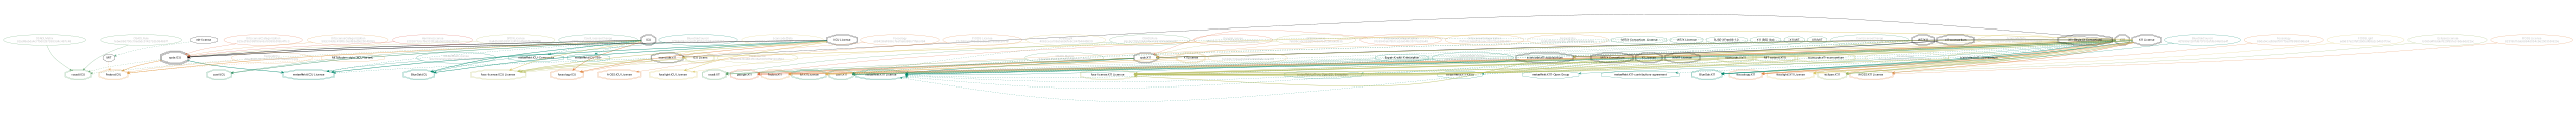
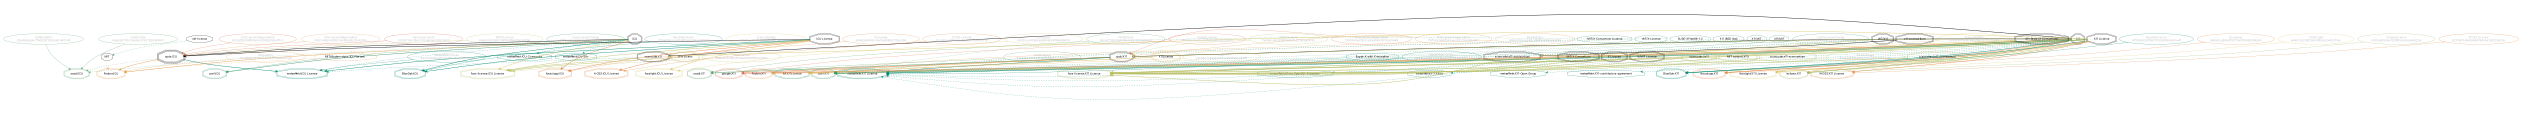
  strict digraph {
    fontname=Inter
    splines=curved
    node [fontname=Inter shape=doubleoctagon]
    edge [color="#00876c" fontname=Inter weight=0.5 arrowhead=vee style=bold]
    n1 [color="#b8bf62" fillcolor="beige;1" fontcolor=gray label="SPDXLicense\n8a4d5c952691324f604fa85f5c180fb6" shape=ellipse]
    n2 [label="spdx:ICU" shape=tripleoctagon]
    n3 [color="#e09d4b" label="Fedora:ICU"]
    n4 [color="#58a066" label="osadl:ICU"]
    n5 [color="#00876c" label="metaeffekt:ICU License"]
    n6 [label=ICU]
    n7 [color="#00876c" label="BlueOak:ICU"]
    n8 [color="#e18745" label="fossology:ICU"]
    n9 [color="#379469" label="cavil:ICU"]
    n10 [color="#00876c" label="metaeffekt:ICU-Composite" shape=octagon]
    n11 [color="#00876c" label="metaeffekt:ICU-58+" shape=octagon]
    n12 [color="#b8bf62" label="foss-license:ICU License"]
    n13 [color="#dac767" label="fosslight:ICU License"]
    n14 [label="ICU License"]
    n15 [color="#e18745" label="ifrOSS:ICU License"]
    n16 [label=MIT shape=octagon]
    n17 [color="#b8bf62" fillcolor="beige;1" fontcolor=gray label="SPDXLicense\n7e596ca0c0998f4e3670df2b9ade263b" shape=ellipse]
    n18 [label="spdx:X11"]
    n19 [color="#e06f45" label="google:X11"]
    n20 [color="#e09d4b" label="Fedora:X11"]
    n21 [color="#58a066" label="osadl:X11"]
    n22 [color="#379469" label="fsf:X11License"]
    n23 [color="#00876c" label="metaeffekt:X11 License"]
    n24 [label=X11]
    n25 [color="#00876c" label="BlueOak:X11"]
    n26 [label="scancode:x11"]
    n27 [color="#e18745" label="fossology:X11"]
    n28 [color="#379469" label="cavil:X11"]
    n29 [color="#00876c" label="metaeffekt:x11vnc OpenSSL Exception" shape=octagon]
    n30 [color="#00876c" label="metaeffekt:X11-Xilinx" shape=octagon]
    n31 [color="#00876c" label="metaeffekt:X11-Open Group" shape=octagon]
    n32 [color="#00876c" label="metaeffekt:X11-contributors-agreement" shape=octagon]
    n33 [color="#b8bf62" label="foss-license:X11 License"]
    n34 [color="#dac767" label="fosslight:X11 License"]
    n35 [color="#98b561" label="eclipse:X11"]
    n36 [label="X11 License"]
    n37 [color="#e18745" label="ifrOSS:X11 License"]
    n38 [color="#e06f45" fillcolor="beige;1" fontcolor=gray label="GoogleLicense\n4f826ac6aec1ac70f0d2e6b3d222d91d" shape=ellipse]
    n39 [color="#e09d4b" fillcolor="beige;1" fontcolor=gray label="FedoraEntry\n36ed6a6ed3700c66e202f78e3617007e" shape=ellipse]
    n40 [color="#e09d4b" label="MIT:Modern style (ICU Variant)" shape=octagon]
    n41 [color="#e09d4b" fillcolor="beige;1" fontcolor=gray label="FedoraEntry\n2dd6d938eaa886cd99f5c816852ebfb0" shape=ellipse]
    n42 [color="#00876c" fillcolor="beige;1" fontcolor=gray label="BlueOakCouncil\n17764a94cac1e704f59e2694aa727704" shape=ellipse]
    n43 [color="#00876c" fillcolor="beige;1" fontcolor=gray label="BlueOakCouncil\n421599a1281fd9707b12efd5d4a0ba4f" shape=ellipse]
    n44 [color="#58a066" fillcolor="beige;1" fontcolor=gray label="OSADLRule\n1ebe88d700c10edbdc514272db084667" shape=ellipse]
    n45 [color="#58a066" fillcolor="beige;1" fontcolor=gray label="OSADLRule\n56c9c778b0144378e7c921201bb99091" shape=ellipse]
    n46 [color="#58a066" fillcolor="beige;1" fontcolor=gray label="OSADLMatrix\n82ad8ebda4c7f0d02972683d4c467c48" shape=ellipse]
    n47 [color="#58a066" fillcolor="beige;1" fontcolor=gray label="OSADLMatrix\n64aa9924fe0f6df39f295965cba55816" shape=ellipse]
    n48 [color="#deb256" fillcolor="beige;1" fontcolor=gray label="FSF\n7a74d2c134aedb6335c989fd4c0dc155" shape=ellipse]
    n49 [color="#deb256" label=X11License]
    n50 [color="#dac767" fillcolor="beige;1" fontcolor=gray label="ScancodeData\n1e1e1230738f8f86bd150c8221a7c669" shape=ellipse]
    n51 [label="scancode:x11-xconsortium"]
    n52 [label="x11-xconsortium"]
    n53 [label="X11-Style (X Consortium)"]
    n54 [color="#dac767" fillcolor="beige;1" fontcolor=gray label="ScancodeData\n999159c448e682e85496ecf4b296c822" shape=ellipse]
    n55 [color="#e18745" fillcolor="beige;1" fontcolor=gray label="Fossology\n69da0cad59a0f917f3ad1f8998596a34" shape=ellipse]
    n56 [color="#e18745" fillcolor="beige;1" fontcolor=gray label="Fossology\na89426ef686c7ea15a6d88b71faba194" shape=ellipse]
    n57 [label="mit-license" shape=octagon]
    n58 [color="#e06f45" fillcolor="beige;1" fontcolor=gray label="OrtLicenseCategorization\n623e2f9b099f90e8a18389b518b4f1c3" shape=ellipse]
    n59 [color="#e06f45" fillcolor="beige;1" fontcolor=gray label="OrtLicenseCategorization\n01c8940eb78b7ce2de0463577ea29a49" shape=ellipse]
    n60 [color="#e09d4b" fillcolor="beige;1" fontcolor=gray label="OrtLicenseCategorization\n592c04d5c419fdc0aa198ebb25049355" shape=ellipse]
    n61 [color="#e09d4b" fillcolor="beige;1" fontcolor=gray label="OrtLicenseCategorization\n7faf9cb3e56f36caec7d021bab93a867" shape=ellipse]
    n62 [color="#379469" fillcolor="beige;1" fontcolor=gray label="CavilLicenseChange\n307daac5e091c9d3f41084df84440a3a" shape=ellipse]
    n63 [color="#379469" fillcolor="beige;1" fontcolor=gray label="CavilLicenseChange\n4363afaf6a16b871b5167616ed89ce85" shape=ellipse]
    n64 [color="#379469" label="MIT/X Consortium License" shape=octagon]
    n65 [color="#379469" label="MIT/X License" shape=octagon]
    n66 [label="MIT/X11"]
    n67 [color="#379469" label="SUSE-XFree86-1.0" shape=octagon]
    n68 [color="#379469" label="X11 (BSD like)" shape=octagon]
    n69 [color="#379469" label="X11 MIT" shape=octagon]
    n70 [color="#379469" label="X11/MIT" shape=octagon]
    n71 [color="#00876c" fillcolor="beige;1" fontcolor=gray label="MetaeffektLicense\n982793a5a522922ee65e0b072aafc633" shape=ellipse]
    n72 [color="#00876c" fillcolor="beige;1" fontcolor=gray label="MetaeffektLicense\ne40189096b1c2c79be2b4f854adee693" shape=ellipse]
    n73 [label="X License"]
    n74 [label="MIT/X Consortium"]
    n75 [label="X/MIT License"]
    n76 [color="#00876c" label="Expat~X with X exception" shape=octagon]
    n77 [color="#dc574a" fillcolor="beige;1" fontcolor=gray label="HermineLicense\n5232871cbcf6a333fca8a3e03b525d62" shape=ellipse]
    n78 [color="#b8bf62" fillcolor="beige;1" fontcolor=gray label="FossLicense\n99eb04784863f636e18979f591204582" shape=ellipse]
    n79 [color="#b8bf62" label="ICU Licens"]
    n80 [color="#b8bf62" fillcolor="beige;1" fontcolor=gray label="FossLicense\n6ba4ad4382dd7ec57349737197fc4140" shape=ellipse]
    n81 [color="#b8bf62" label="scancode://x11-xconsortium"]
    n82 [color="#b8bf62" label="scancode://x11"]
    n83 [color="#b8bf62" label="MIT variant (X11)"]
    n84 [color="#b8bf62" label="scancode:x11-xconsortium"]
    n85 [color="#dac767" fillcolor="beige;1" fontcolor=gray label="FOSSLight\n4062ceca108a5abbbfe8c84f54445839" shape=ellipse]
    n86 [color="#dac767" fillcolor="beige;1" fontcolor=gray label="FOSSLight\nedb637e23faf2b0bdfd8a2cb4bb173ec" shape=ellipse]
    n87 [color="#98b561" fillcolor="beige;1" fontcolor=gray label="EclipseLicense\n1c065d418dde7625f851e38de6dd22ac" shape=ellipse]
    n88 [color="#e18745" fillcolor="beige;1" fontcolor=gray label="ifrOSS License\n22c596aecf48e0ac5bc5578d6ac977f8" shape=ellipse]
    n89 [color="#e18745" fillcolor="beige;1" fontcolor=gray label="ifrOSS License\n82319b11deb6864d054c9e250355923e" shape=ellipse]
    n1 -> n2 [color="#b8bf62" arrowhead="" style=""]
    n2 -> n3 [arrowhead=normal color="#e09d4b" weight=0.7]
    n2 -> n4 [color="#58a066" style=dashed weight=0.7]
    n2 -> n5 [weight=0.7]
    n6 -> n2 [weight=0.7 color=""]
    n6 -> n3 [color="#e09d4b" weight=0.7]
    n6 -> n4 [color="#58a066" style=dashed weight=0.7]
    n6 -> n5 [style=dashed]
    n6 -> n7 [weight=0.7]
    n6 -> n8 [color="#e18745" weight=0.7]
    n6 -> n9 [color="#379469" weight=0.7]
    n6 -> n10 [style=dashed]
    n6 -> n11 [style=dashed]
    n6 -> n12 [color="#dac767" weight=0.7]
    n14 -> n2 [weight=0.7 color=""]
    n14 -> n5 [weight=0.7]
    n14 -> n7 [weight=0.7]
    n14 -> n8 [color="#e18745" weight=0.7]
    n14 -> n12 [color="#b8bf62" weight=0.7]
    n14 -> n13 [color="#dac767" weight=0.7]
+   n14 -> n15 [color="#e18745" weight=0.7]
    n16 -> n3 [color="#e09d4b" style=dashed]
    n17 -> n18 [color="#b8bf62" arrowhead="" style=""]
    n18 -> n19 [color="#e06f45" weight=0.7]
    n18 -> n20 [color="#e09d4b" weight=0.7]
    n18 -> n21 [color="#58a066" weight=0.7]
    n18 -> n22 [color="#deb256" style=dashed]
    n18 -> n23 [weight=0.7]
    n24 -> n18 [weight=0.7 color=""]
    n24 -> n19 [color="#e06f45" weight=0.7]
    n24 -> n20 [color="#e09d4b" weight=0.7]
    n24 -> n23 [style=dashed]
    n24 -> n25 [weight=0.7]
-   n24 -> n26 [style=solid weight=0.7 color=""]
+   n24 -> n26 [weight=0.7 color=""]
    n24 -> n27 [color="#e18745" weight=0.7]
    n24 -> n28 [color="#379469" weight=0.7]
    n24 -> n29 [style=dashed]
    n24 -> n30 [style=dashed]
-   n24 -> n31 [style=solid]
+   n24 -> n31 [style=dashed]
    n24 -> n32 [style=dashed]
    n24 -> n33 [color="#b8bf62" weight=0.7]
    n24 -> n34 [color="#dac767" weight=0.7]
    n24 -> n35 [color="#98b561" weight=0.7]
    n26 -> n5 [style=dashed]
    n26 -> n12 [color="#b8bf62" weight=0.7]
    n36 -> n18 [color="#b8bf62" weight=0.7]
    n36 -> n22 [color="#deb256" weight=0.7]
    n36 -> n23 [weight=0.7]
    n36 -> n25 [weight=0.7]
    n36 -> n26 [color="#dac767" weight=0.7]
    n36 -> n27 [color="#e18745" weight=0.7]
    n36 -> n33 [color="#b8bf62" weight=0.7]
    n36 -> n34 [color="#dac767" weight=0.7]
    n36 -> n35 [color="#98b561" weight=0.7]
    n36 -> n37 [color="#e18745" weight=0.7]
    n38 -> n19 [color="#e06f45" arrowhead="" style=""]
    n39 -> n3 [color="#e09d4b" arrowhead="" style=""]
    n40 -> n3 [color="#e09d4b" style=dashed]
    n41 -> n20 [color="#e09d4b" arrowhead="" style=""]
    n42 -> n7 [arrowhead="" style=""]
    n43 -> n25 [arrowhead="" style=""]
    n44 -> n4 [color="#58a066" arrowhead="" style=""]
    n45 -> n21 [color="#58a066" arrowhead="" style=""]
    n46 -> n4 [color="#58a066" arrowhead="" style=""]
    n47 -> n21 [color="#58a066" arrowhead="" style=""]
    n48 -> n22 [color="#deb256" arrowhead="" style=""]
    n49 -> n22 [color="#deb256" weight=0.7]
    n50 -> n51 [color="#dac767" arrowhead="" style=""]
    n51 -> n23 [style=dashed]
    n51 -> n33 [color="#b8bf62" weight=0.7]
    n52 -> n51 [weight=0.7 color=""]
    n53 -> n33 [color="#b8bf62" weight=0.7]
    n53 -> n51 [color="#dac767" weight=0.7]
    n54 -> n26 [color="#dac767" arrowhead="" style=""]
    n55 -> n27 [color="#e18745" arrowhead="" style=""]
    n56 -> n8 [color="#e18745" arrowhead="" style=""]
    n57 -> n16 [color="#379469" style=dashed]
    n58 -> n2 [color="#e06f45" arrowhead="" style=""]
    n59 -> n18 [color="#e06f45" arrowhead="" style=""]
    n60 -> n2 [color="#e09d4b" arrowhead="" style=""]
    n61 -> n18 [color="#e09d4b" arrowhead="" style=""]
    n62 -> n9 [color="#379469" arrowhead="" style=""]
    n63 -> n28 [color="#379469" arrowhead="" style=""]
    n64 -> n28 [color="#379469" style=dashed]
    n65 -> n28 [color="#379469" style=dashed]
    n66 -> n23 [style=dashed]
    n66 -> n28 [color="#379469" style=dashed]
    n66 -> n33 [color="#b8bf62" weight=0.7]
    n67 -> n28 [color="#379469" style=dashed]
    n68 -> n28 [color="#379469" style=dashed]
    n69 -> n28 [color="#379469" style=dashed]
    n70 -> n28 [color="#379469" style=dashed]
    n71 -> n5 [arrowhead="" style=""]
    n72 -> n23 [arrowhead="" style=""]
    n73 -> n23 [style=dashed]
    n73 -> n33 [color="#b8bf62" weight=0.7]
    n74 -> n23 [style=dashed]
    n74 -> n33 [color="#b8bf62" weight=0.7]
    n75 -> n23 [style=dashed]
    n75 -> n33 [color="#b8bf62" weight=0.7]
    n76 -> n23 [style=dashed]
    n77 -> n2 [color="#dc574a" arrowhead="" style=""]
    n78 -> n12 [color="#b8bf62" arrowhead="" style=""]
    n79 -> n12 [color="#b8bf62" weight=0.7]
    n80 -> n33 [color="#b8bf62" arrowhead="" style=""]
    n81 -> n33 [color="#b8bf62" weight=0.7]
    n82 -> n33 [color="#b8bf62" weight=0.7]
    n83 -> n33 [color="#b8bf62" weight=0.7]
    n84 -> n33 [color="#b8bf62" weight=0.7]
    n85 -> n13 [color="#dac767" arrowhead="" style=""]
    n86 -> n34 [color="#dac767" arrowhead="" style=""]
    n87 -> n35 [color="#98b561" arrowhead="" style=""]
    n88 -> n15 [color="#e18745" arrowhead="" style=""]
    n89 -> n37 [color="#e18745" arrowhead="" style=""]
  }
